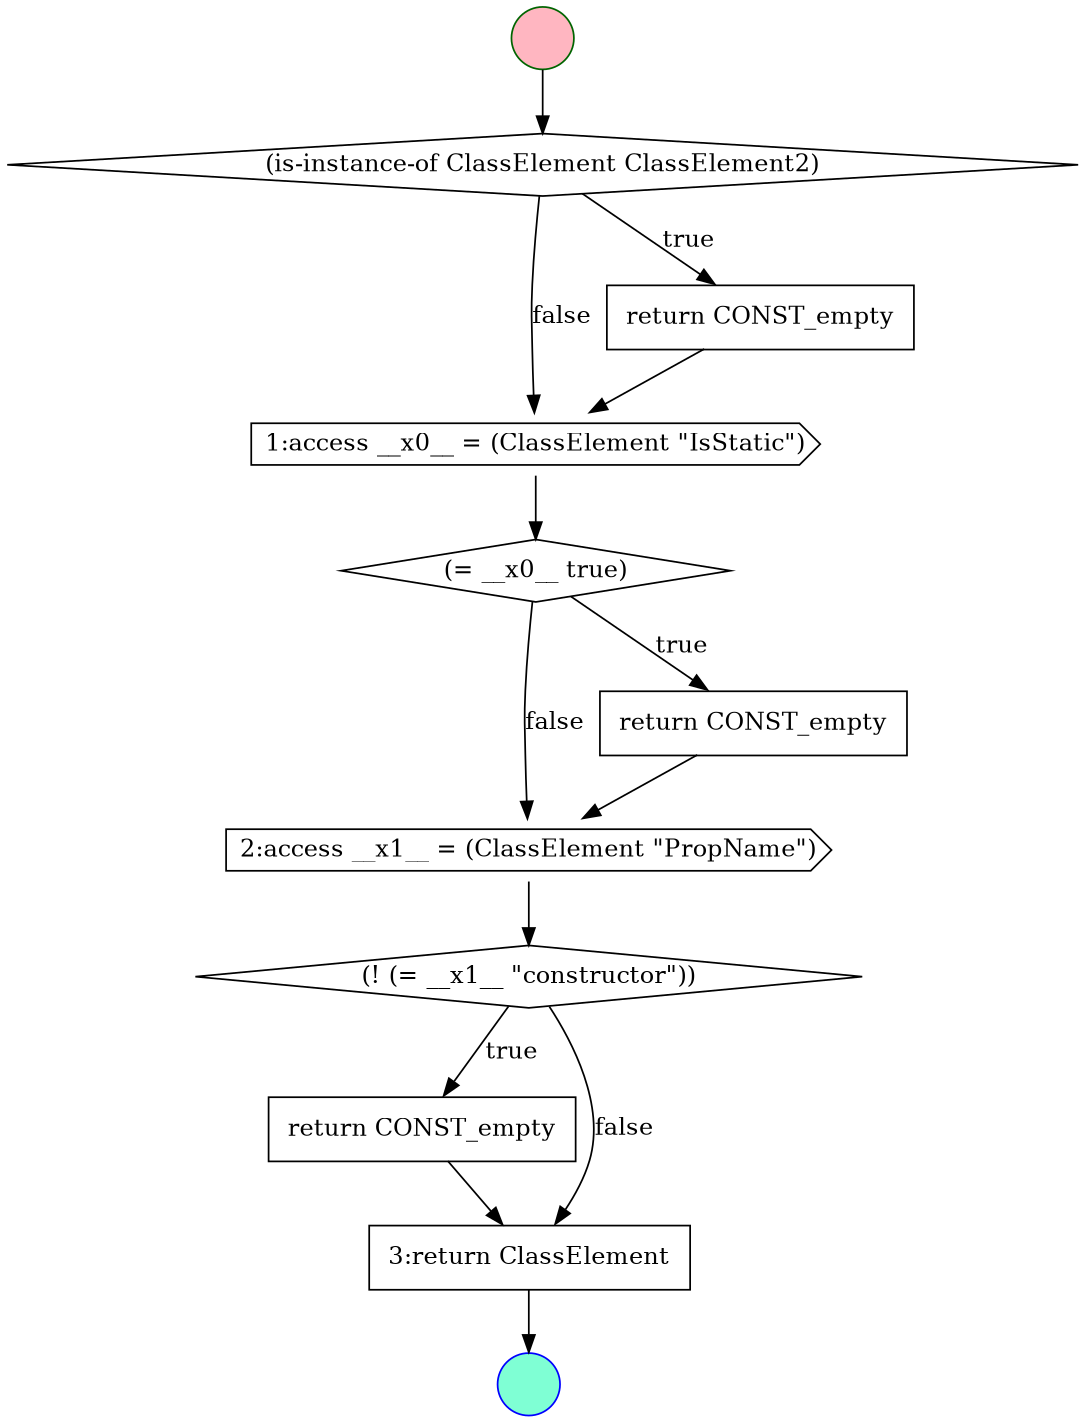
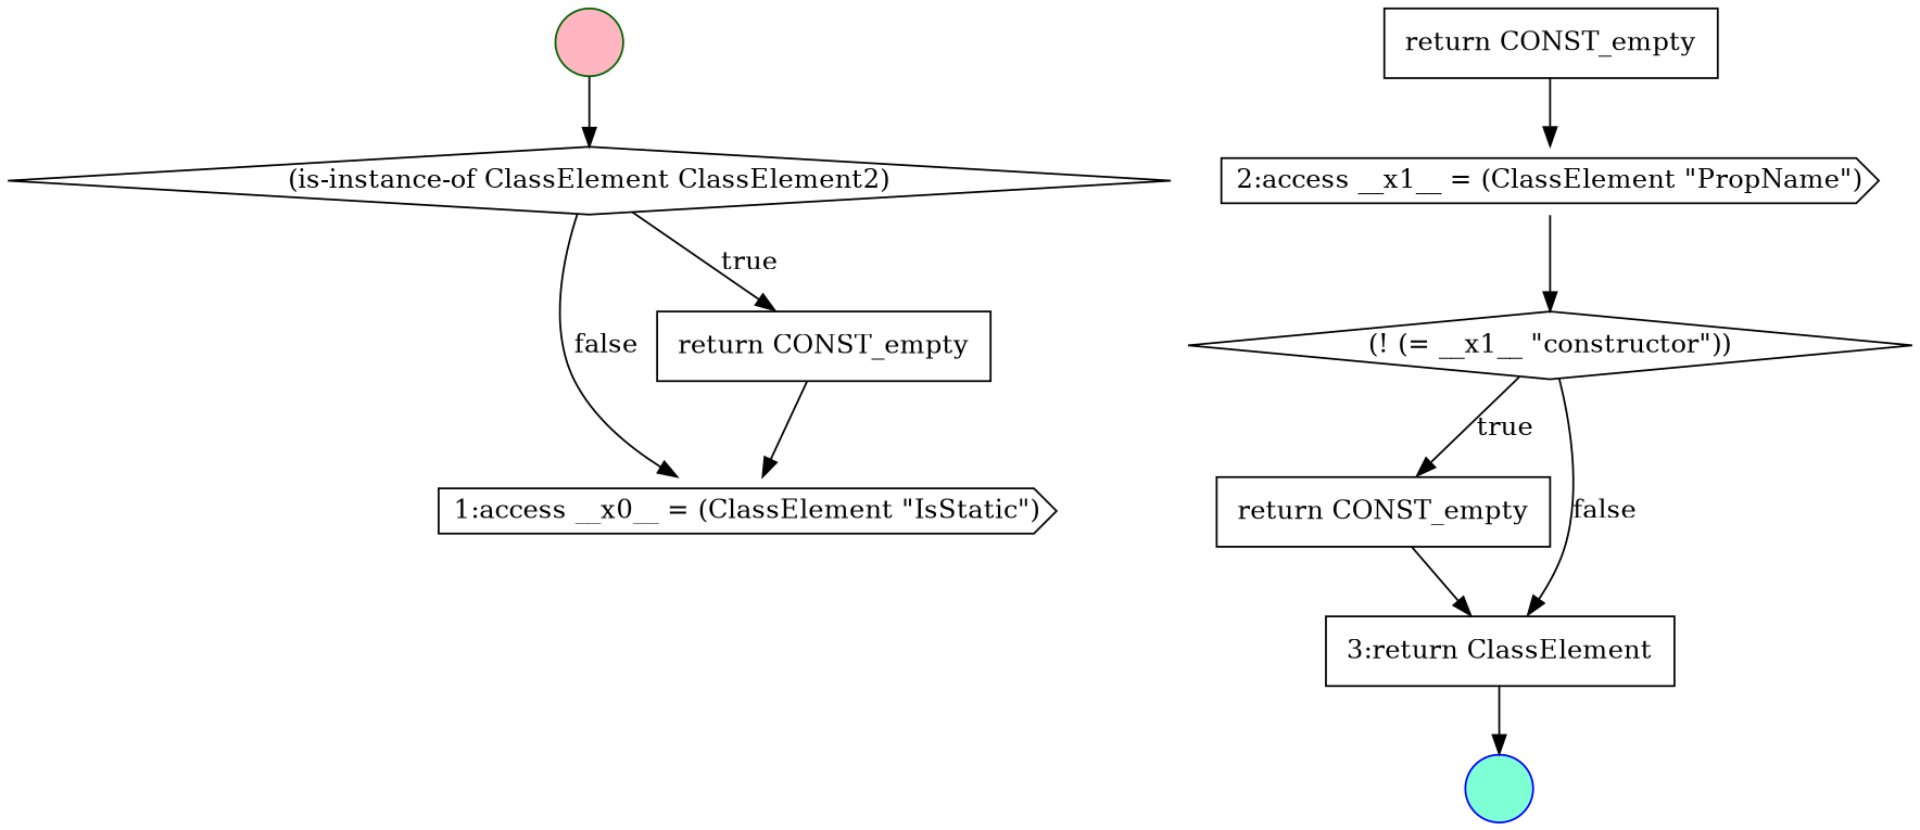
  digraph {
    node [color=black fillcolor=white shape=none style=filled]
    edge [color=black]
    n1 [color=darkgreen fillcolor=lightpink label=" " shape=circle]
    n2 [label=<<font color="black">(is-instance-of ClassElement ClassElement2)</font>> shape=diamond]
    n3 [color=blue fillcolor=aquamarine label=" " shape=circle]
    n4 [label=<<font color="black">1:access __x0__ = (ClassElement &quot;IsStatic&quot;)</font>> shape=cds]
    n5 [label=<<font color="black">     <table border="0" cellborder="1" cellspacing="0" cellpadding="10">       <tr><td align="left">return CONST_empty</td></tr>     </table>   </font>> margin=0]
    n6 [label=<<font color="black">     <table border="0" cellborder="1" cellspacing="0" cellpadding="10">       <tr><td align="left">return CONST_empty</td></tr>     </table>   </font>> margin=0]
    n7 [label=<<font color="black">     <table border="0" cellborder="1" cellspacing="0" cellpadding="10">       <tr><td align="left">3:return ClassElement</td></tr>     </table>   </font>> margin=0]
-   n8 [label=<<font color="black">(= __x0__ true)</font>> shape=diamond]
    n9 [label=<<font color="black">2:access __x1__ = (ClassElement &quot;PropName&quot;)</font>> shape=cds]
    n10 [label=<<font color="black">     <table border="0" cellborder="1" cellspacing="0" cellpadding="10">       <tr><td align="left">return CONST_empty</td></tr>     </table>   </font>> margin=0]
    n11 [label=<<font color="black">(! (= __x1__ &quot;constructor&quot;))</font>> shape=diamond]
    n1 -> n2
    n2 -> n4 [label=<<font color="black">false</font>>]
    n2 -> n5 [label=<<font color="black">true</font>>]
-   n4 -> n8
    n5 -> n4
    n6 -> n7
    n7 -> n3
-   n8 -> n9 [label=<<font color="black">false</font>>]
-   n8 -> n10 [label=<<font color="black">true</font>>]
    n9 -> n11
    n10 -> n9
    n11 -> n6 [label=<<font color="black">true</font>>]
    n11 -> n7 [label=<<font color="black">false</font>>]
  }
